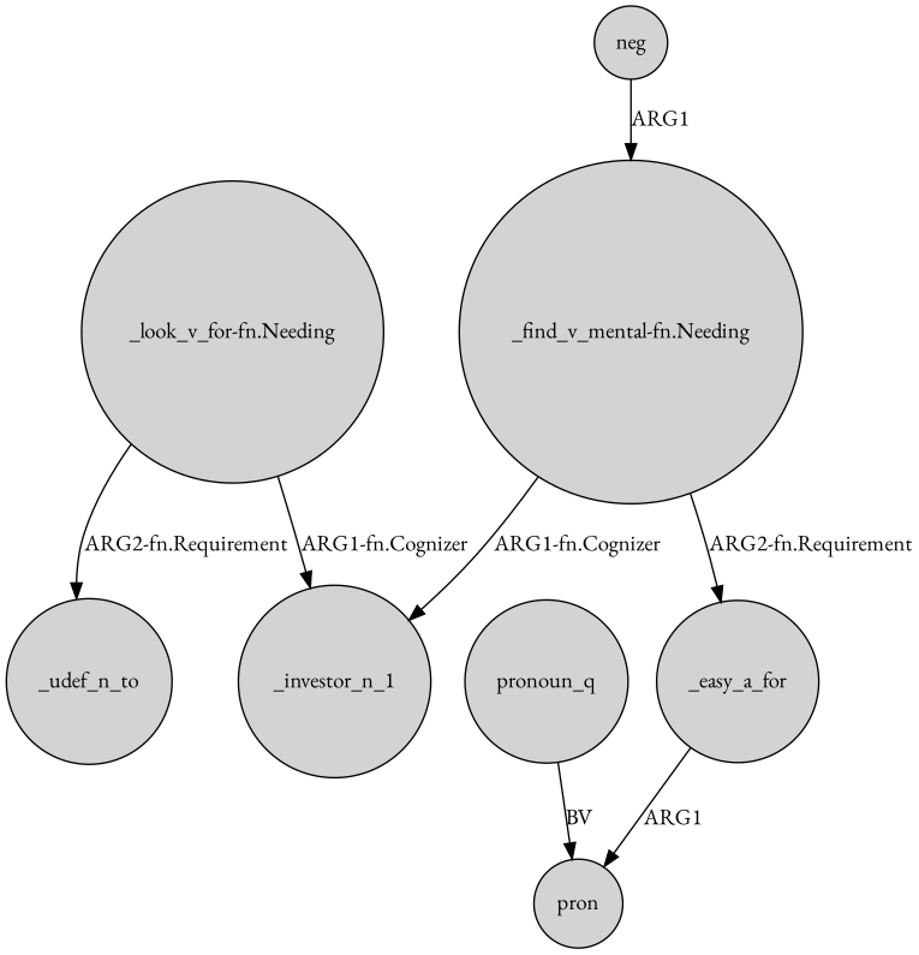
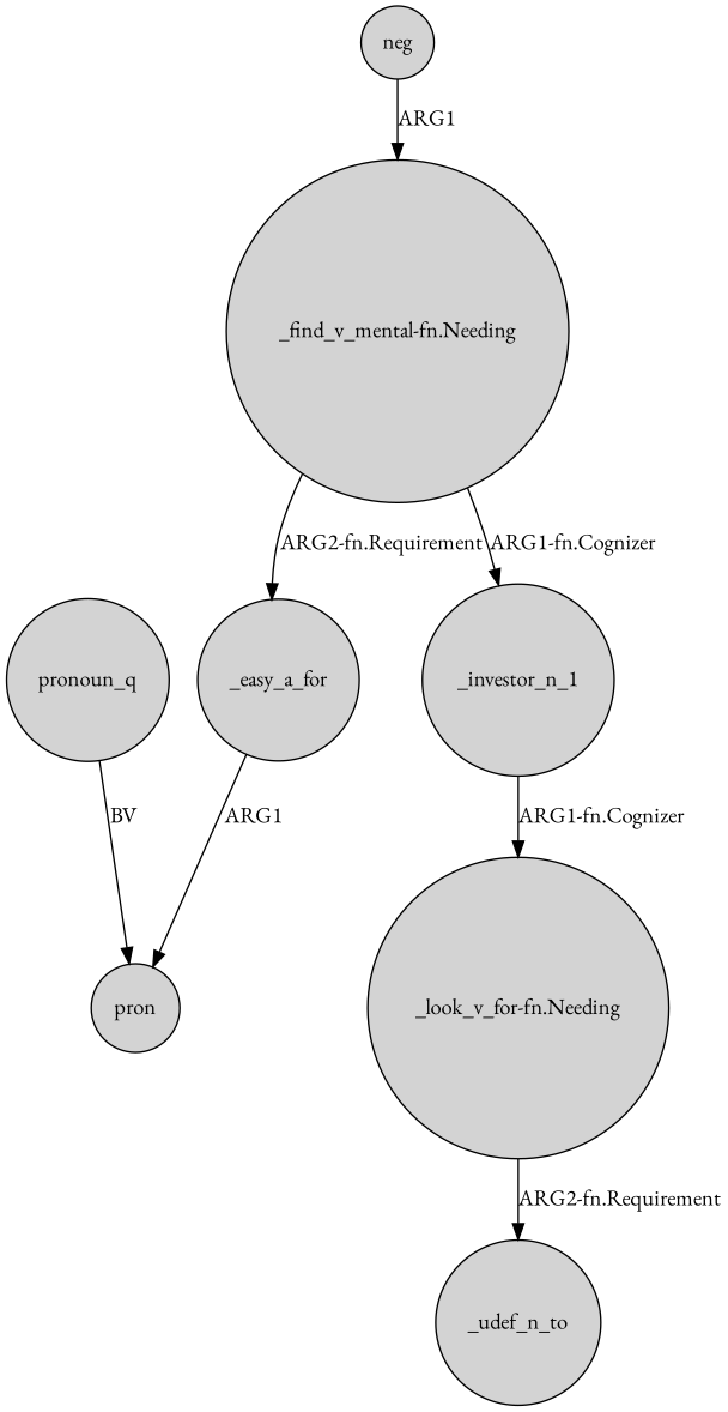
  digraph {
    fontname="EB Garamond"
    node [fontname="EB Garamond" shape=circle style=filled]
    edge [fontname="EB Garamond"]
    "_look_v_for-fn.Needing"
    _investor_n_1
    n3 [label=_udef_n_to]
    _easy_a_for
    pron
    "_find_v_mental-fn.Needing"
    neg
    pronoun_q
-   "_look_v_for-fn.Needing" -> _investor_n_1 [label="ARG1-fn.Cognizer"]
+   _investor_n_1 -> "_look_v_for-fn.Needing" [label="ARG1-fn.Cognizer"]
    "_look_v_for-fn.Needing" -> n3 [label="ARG2-fn.Requirement"]
    _easy_a_for -> pron [label=ARG1]
    "_find_v_mental-fn.Needing" -> _investor_n_1 [label="ARG1-fn.Cognizer"]
    "_find_v_mental-fn.Needing" -> _easy_a_for [label="ARG2-fn.Requirement"]
    neg -> "_find_v_mental-fn.Needing" [label=ARG1]
    pronoun_q -> pron [label=BV]
  }
